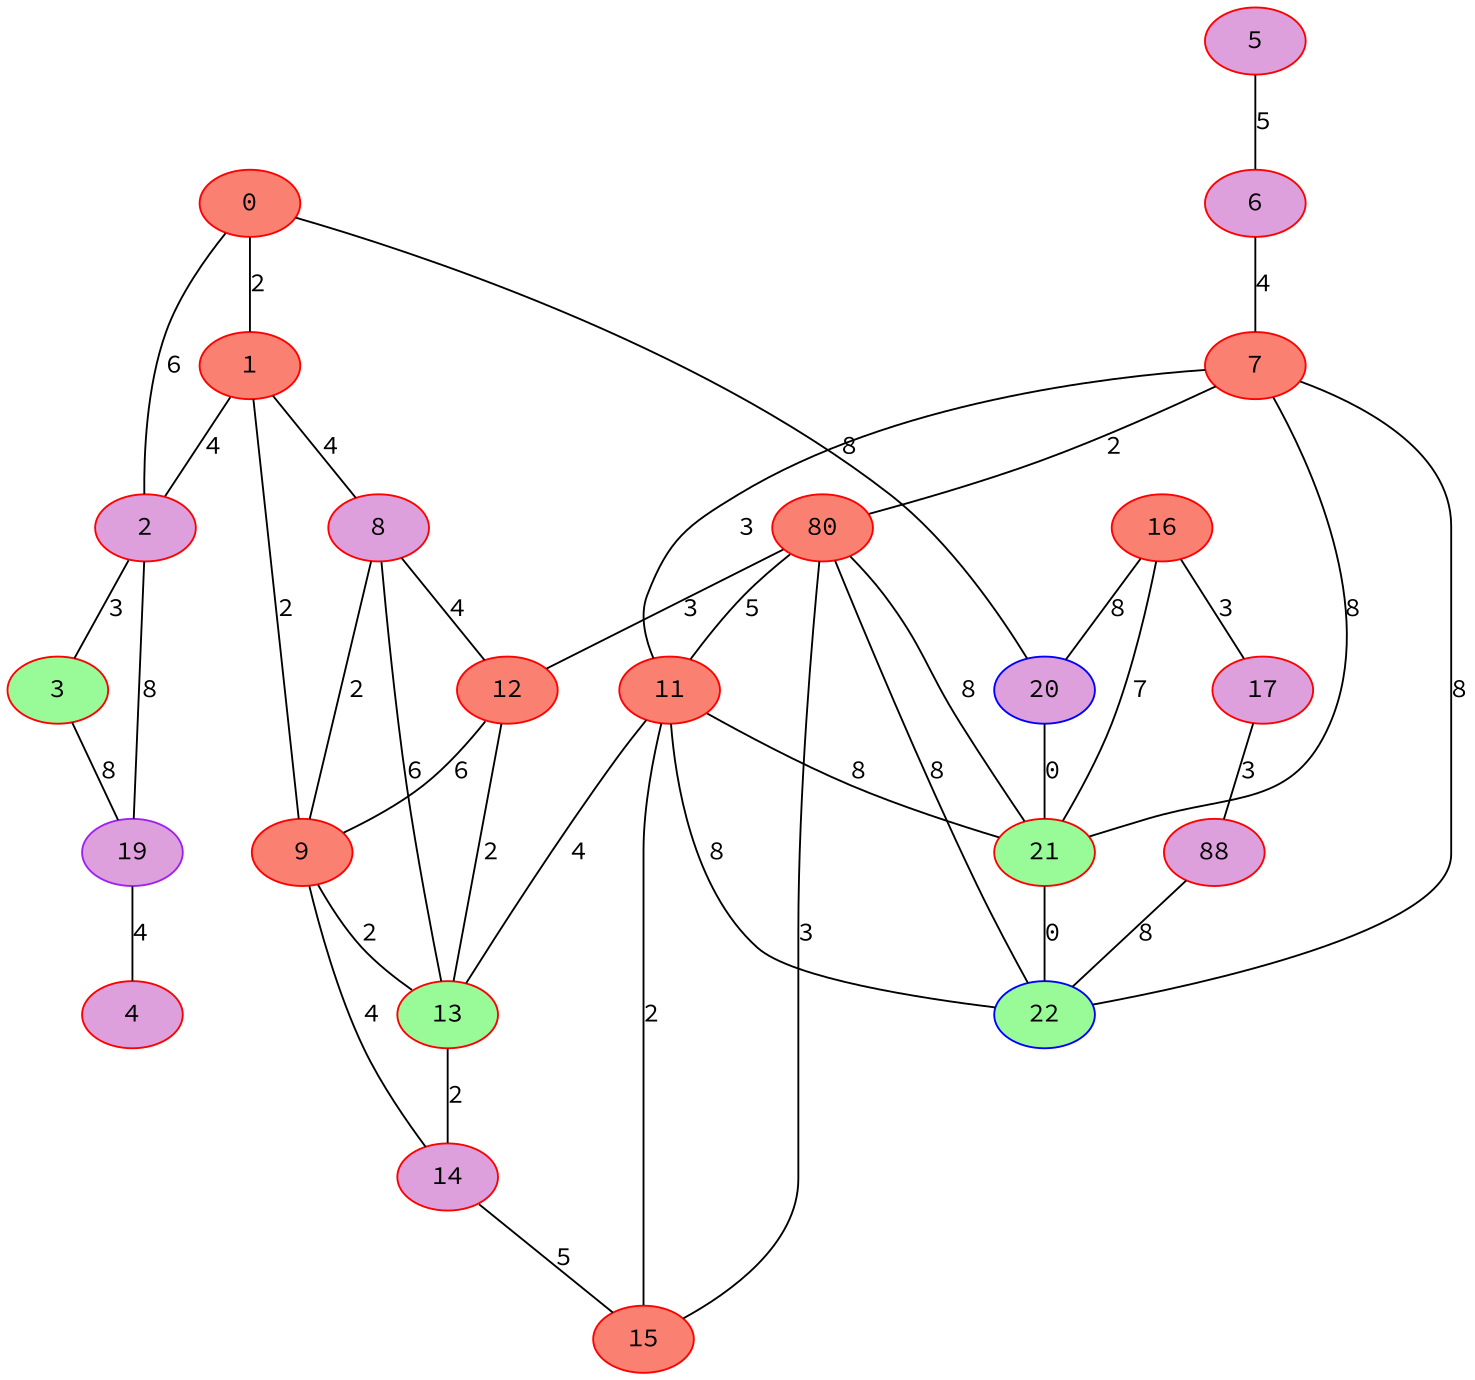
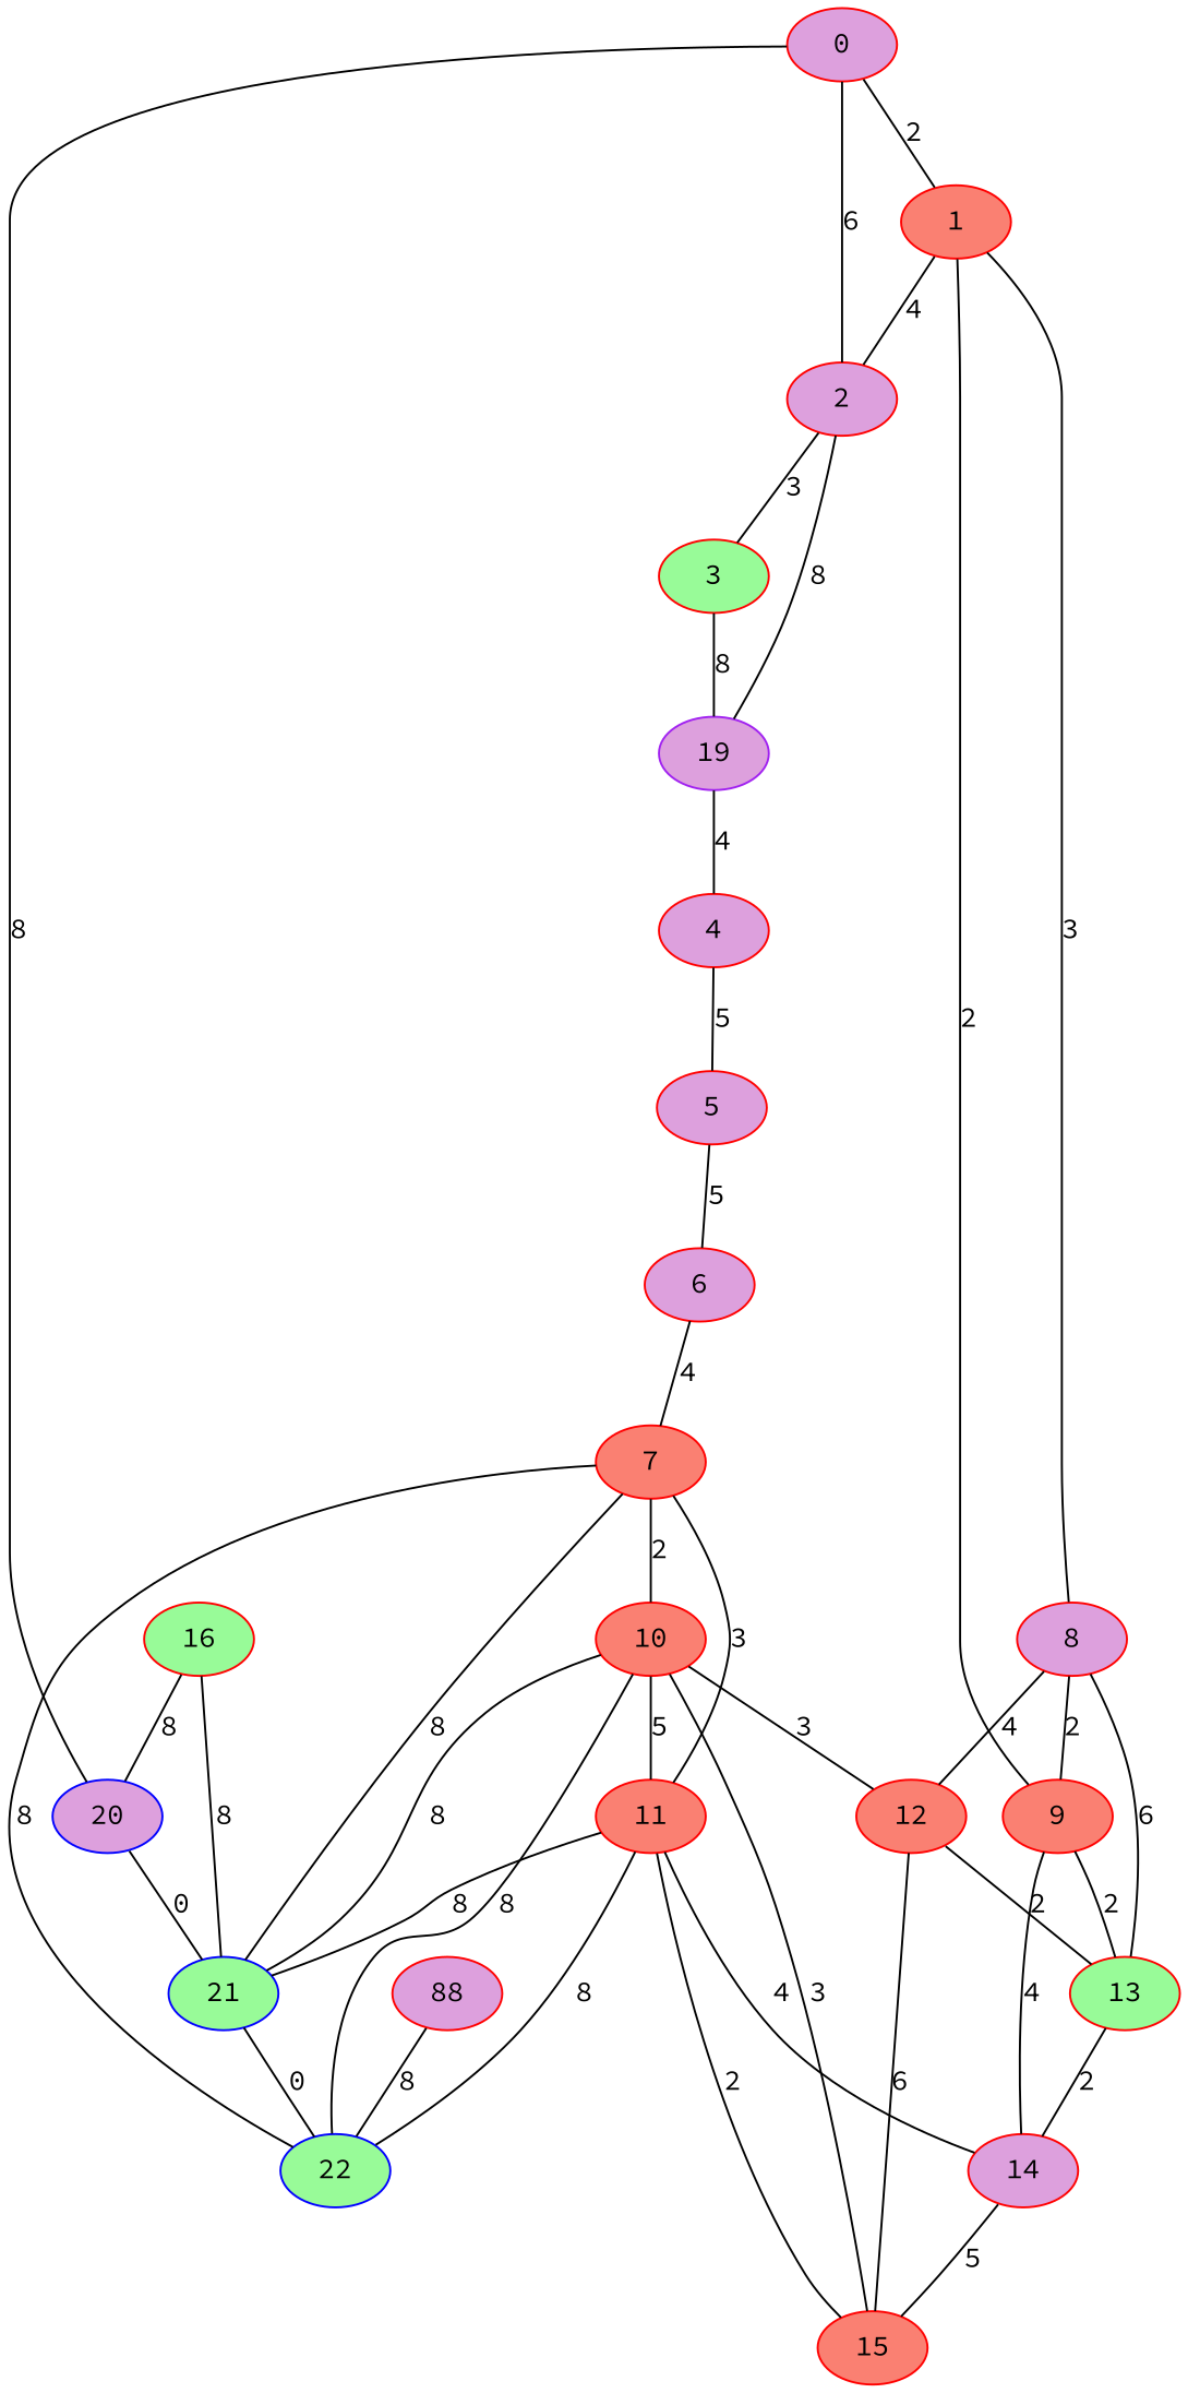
  graph {
    fontname="Source Code Pro"
    node [color=red fillcolor=plum fontname="Source Code Pro" style=filled weight=1]
    edge [fontname="Source Code Pro"]
    1 [fillcolor=salmon]
-   0 [fillcolor=salmon]
+   0
    2
    20 [color=blue weight=3]
    8
    9 [fillcolor=salmon]
    3 [fillcolor=palegreen]
    19 [color=purple weight=4]
-   21 [fillcolor=palegreen weight=3]
+   21 [color=blue fillcolor=palegreen weight=3]
    12 [fillcolor=salmon]
    13 [fillcolor=palegreen]
    14
    4
    5
    6
    7 [fillcolor=salmon]
-   10 [fillcolor=salmon label=80]
+   10 [fillcolor=salmon]
    11 [fillcolor=salmon]
    22 [color=blue fillcolor=palegreen weight=3]
    15 [fillcolor=salmon]
-   16 [fillcolor=salmon]
-   17
+   16 [fillcolor=palegreen]
    n23 [label=88]
    1 -- 2 [label=4]
-   1 -- 8 [label=4]
+   1 -- 8 [label=3]
    1 -- 9 [label=2]
    0 -- 1 [label=2]
    0 -- 2 [label=6]
    0 -- 20 [label=8]
    2 -- 3 [label=3]
    2 -- 19 [label=8]
    20 -- 21 [label=0]
    8 -- 9 [label=2]
    8 -- 12 [label=4]
    8 -- 13 [label=6]
    9 -- 13 [label=2]
    9 -- 14 [label=4]
    3 -- 19 [label=8]
    19 -- 4 [label=4]
    21 -- 22 [label=0]
    12 -- 13 [label=2]
-   12 -- 9 [label=6]
+   12 -- 15 [label=6]
    13 -- 14 [label=2]
    14 -- 15 [label=5]
+   4 -- 5 [label=5]
    5 -- 6 [label=5]
    6 -- 7 [label=4]
    7 -- 21 [label=8]
    7 -- 10 [label=2]
    7 -- 11 [label=3]
    7 -- 22 [label=8]
    10 -- 21 [label=8]
    10 -- 12 [label=3]
    10 -- 11 [label=5]
    10 -- 22 [label=8]
    10 -- 15 [label=3]
    11 -- 21 [label=8]
-   11 -- 13 [label=4]
+   11 -- 14 [label=4]
    11 -- 22 [label=8]
    11 -- 15 [label=2]
    16 -- 20 [label=8]
-   16 -- 21 [label=7]
-   16 -- 17 [label=3]
-   17 -- n23 [label=3]
+   16 -- 21 [label=8]
    n23 -- 22 [label=8]
  }
